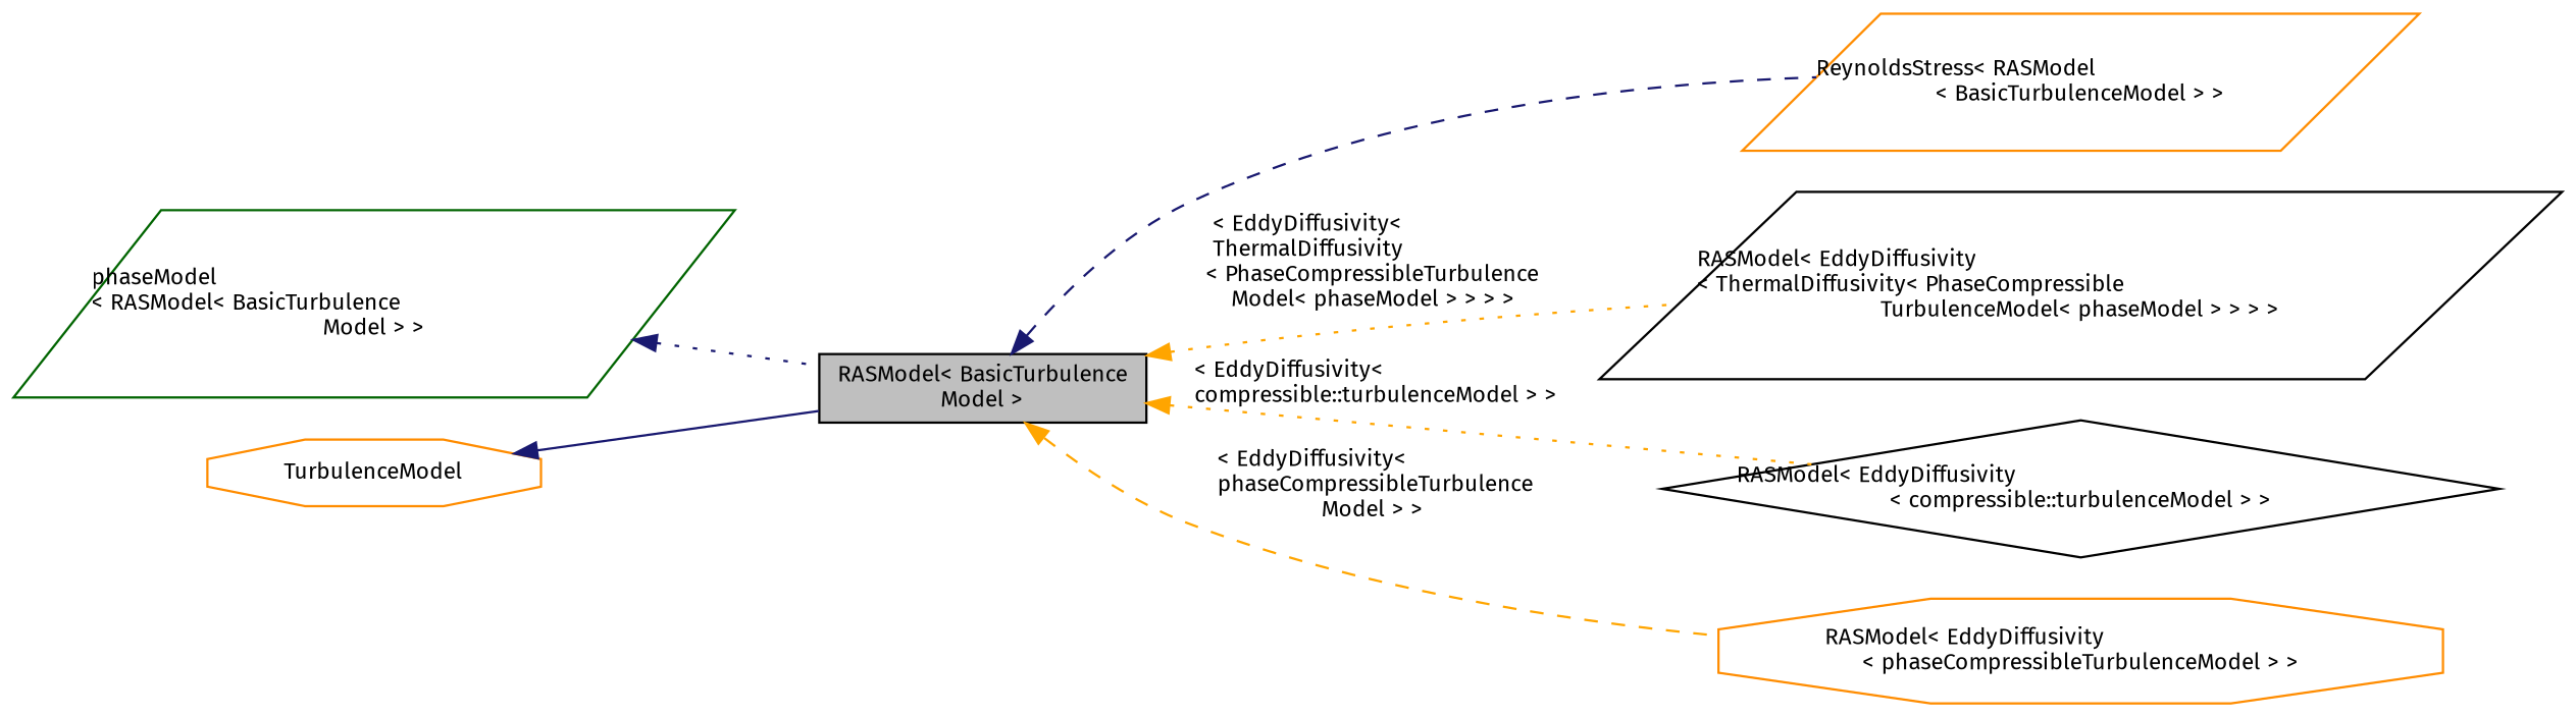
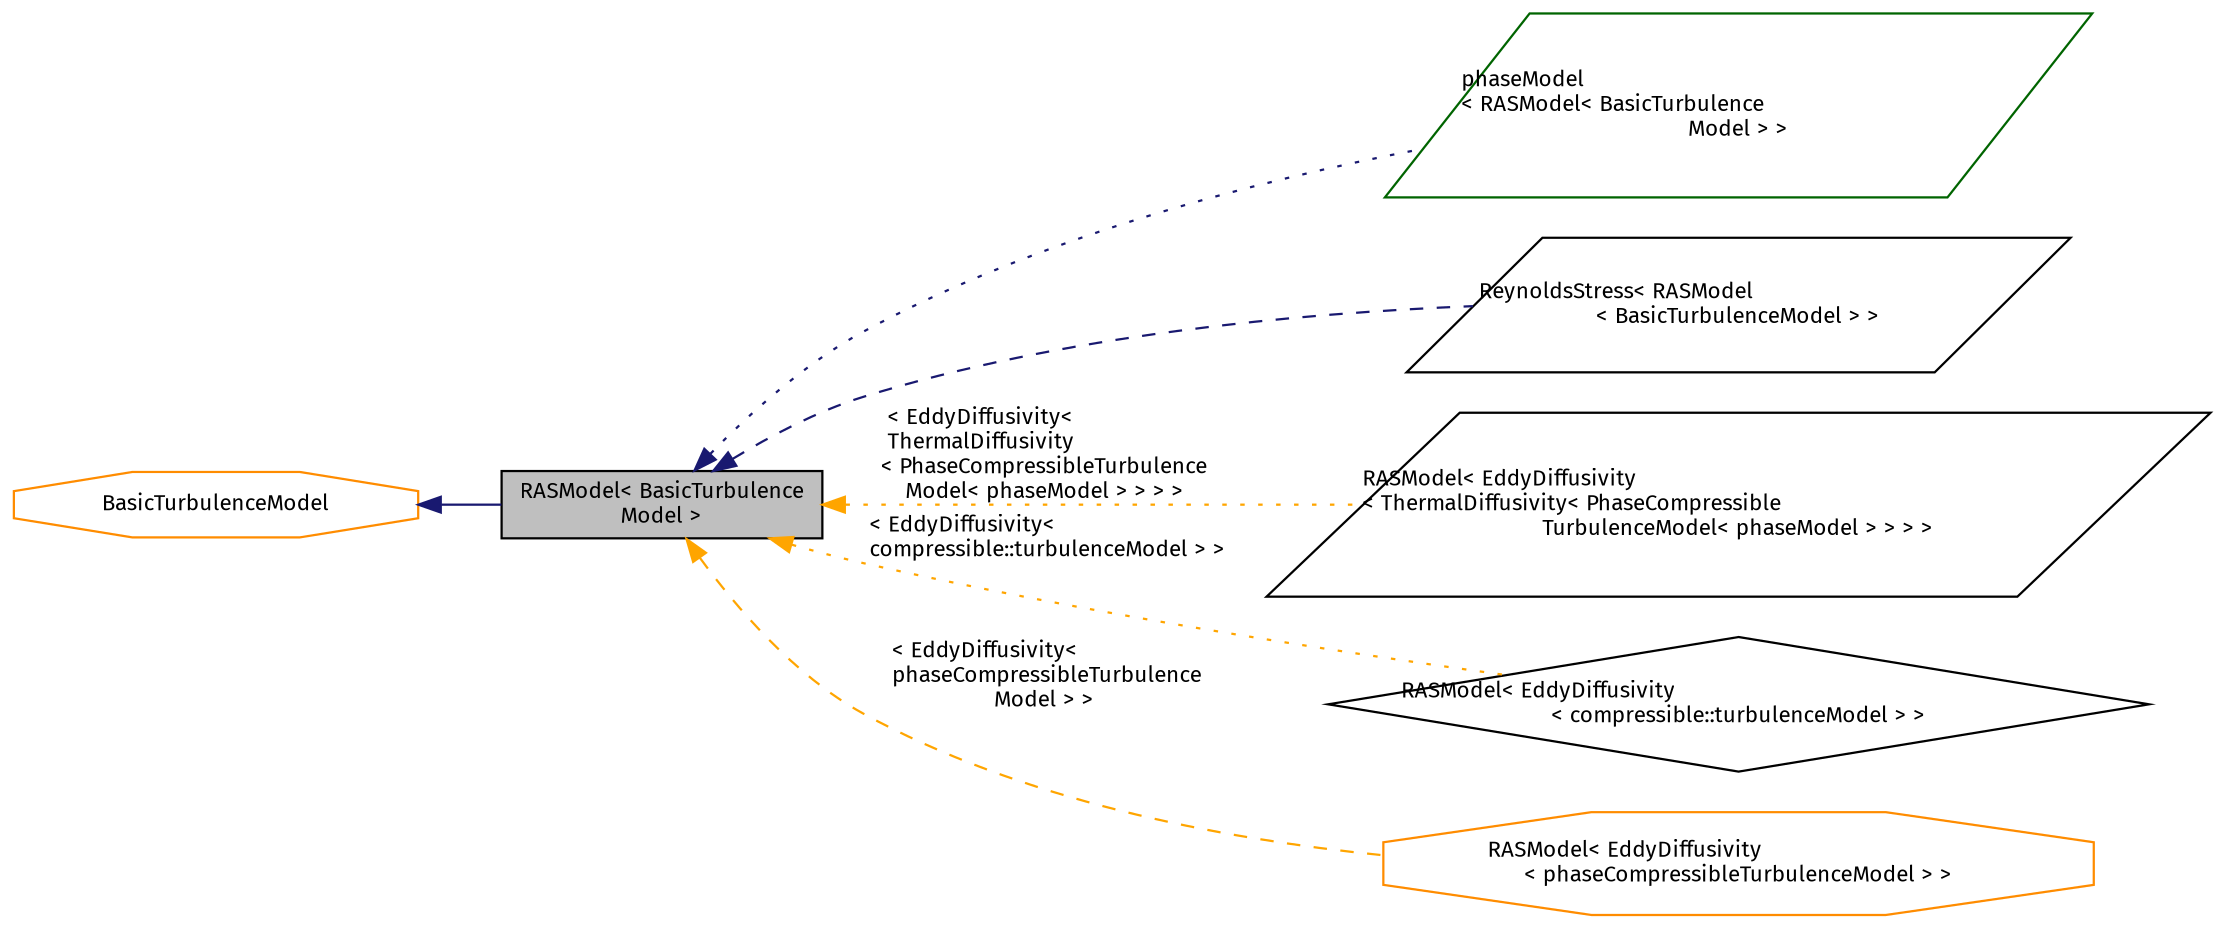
  digraph {
    fontname="Fira Sans"
    rankdir=LR
    node [color=black fontname="Fira Sans" fontsize=10 shape=parallelogram]
    edge [color=midnightblue dir=back fontname="Fira Sans" fontsize=10 labelfontname=Helvetica labelfontsize=10 style=dotted]
    n1 [fillcolor=grey75 fontcolor=black height=0.2 label="RASModel\< BasicTurbulence\lModel \>" shape=box style=filled width=0.4]
    n2 [color=darkgreen height=0.2 label="phaseModel\l\< RASModel\< BasicTurbulence\lModel \> \>" width=0.4]
-   n3 [color=darkorange height=0.2 label="ReynoldsStress\< RASModel\l\< BasicTurbulenceModel \> \>" width=0.4]
+   n3 [height=0.2 label="ReynoldsStress\< RASModel\l\< BasicTurbulenceModel \> \>" width=0.4]
    n4 [height=0.2 label="RASModel\< EddyDiffusivity\l\< ThermalDiffusivity\< PhaseCompressible\lTurbulenceModel\< phaseModel \> \> \> \>" width=0.4]
    n5 [height=0.2 label="RASModel\< EddyDiffusivity\l\< compressible::turbulenceModel \> \>" shape=diamond width=0.4]
    n6 [color=darkorange height=0.2 label="RASModel\< EddyDiffusivity\l\< phaseCompressibleTurbulenceModel \> \>" shape=octagon width=0.4]
-   n7 [color=darkorange height=0.2 label=TurbulenceModel shape=octagon width=0.4]
-   n2 -> n1
+   n7 [color=darkorange height=0.2 label=BasicTurbulenceModel shape=octagon width=0.4]
+   n1 -> n2
    n1 -> n3 [style=dashed]
    n1 -> n4 [color=orange label=" \< EddyDiffusivity\<\l ThermalDiffusivity\l\< PhaseCompressibleTurbulence\lModel\< phaseModel \> \> \> \>"]
    n1 -> n5 [color=orange label=" \< EddyDiffusivity\<\l compressible::turbulenceModel \> \>"]
    n1 -> n6 [color=orange label=" \< EddyDiffusivity\<\l phaseCompressibleTurbulence\lModel \> \>" style=dashed]
    n7 -> n1 [style=solid]
  }
